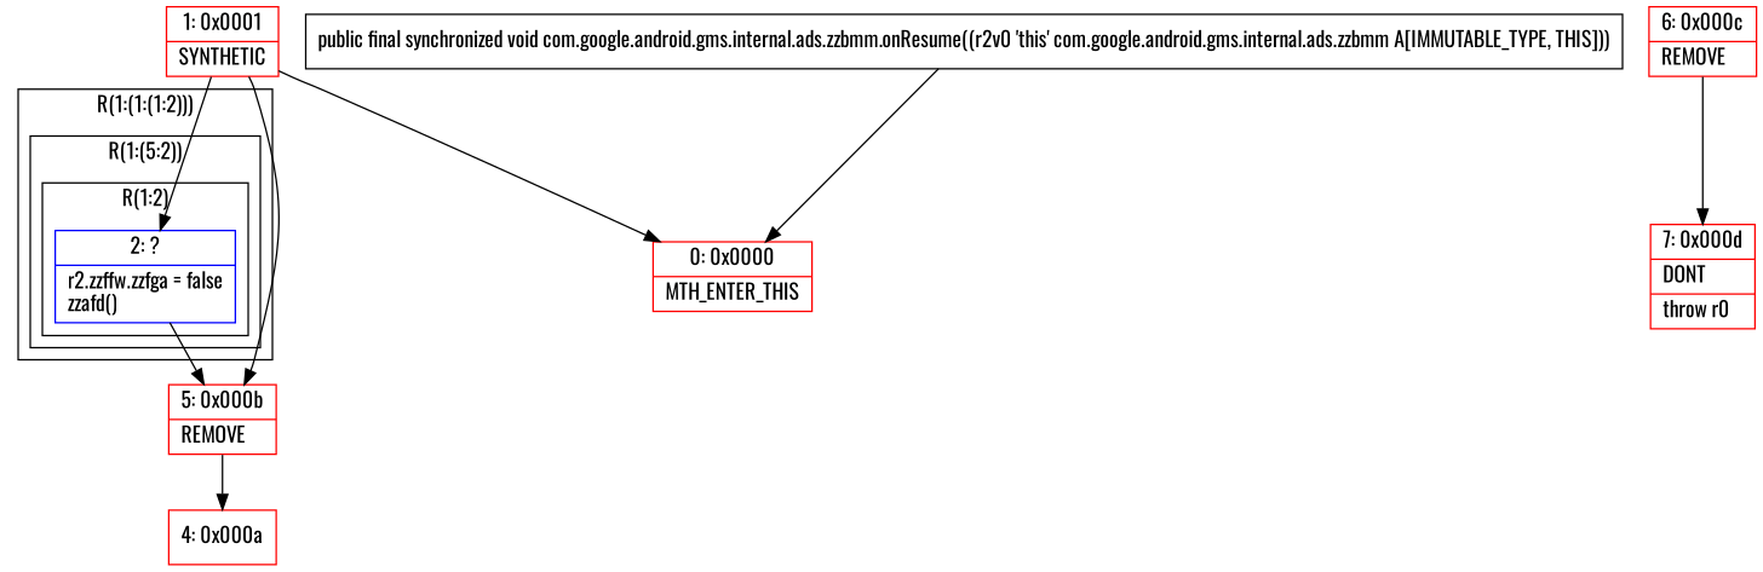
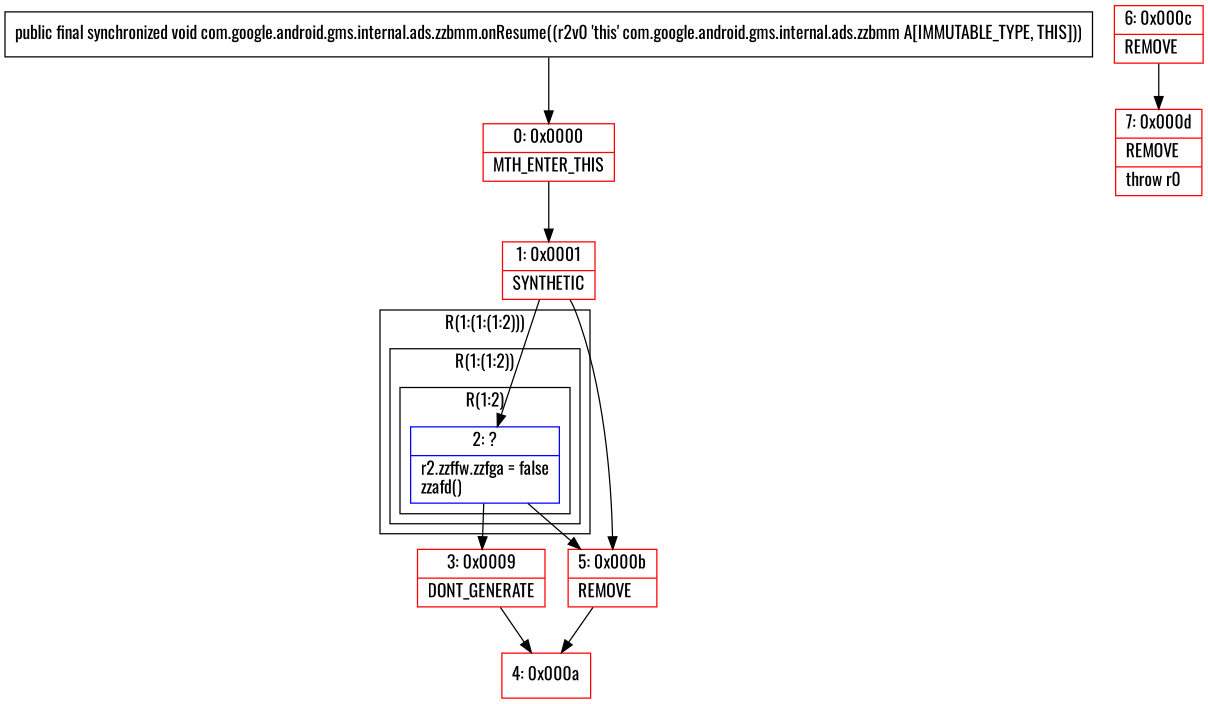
  digraph {
    fontname=Oswald
    node [color=red fontname=Oswald shape=record]
    edge [fontname=Oswald]
    n1 [color=blue label="{2\:\ ?|r2.zzffw.zzfga = false\lzzafd()\l}"]
+   n2 [label="{3\:\ 0x0009|DONT_GENERATE\l}"]
    n3 [label="{5\:\ 0x000b|REMOVE\l}"]
    n4 [label="{4\:\ 0x000a}"]
    n5 [label="{0\:\ 0x0000|MTH_ENTER_THIS\l}"]
    n6 [label="{1\:\ 0x0001|SYNTHETIC\l}"]
    n7 [label="{6\:\ 0x000c|REMOVE\l}"]
-   n8 [label="{7\:\ 0x000d|DONT\l|throw r0\l}"]
+   n8 [label="{7\:\ 0x000d|REMOVE\l|throw r0\l}"]
    n9 [label="{public final synchronized void com.google.android.gms.internal.ads.zzbmm.onResume((r2v0 'this' com.google.android.gms.internal.ads.zzbmm A[IMMUTABLE_TYPE, THIS])) }" color=""]
    subgraph cluster_1 {
      label="R(1:(1:(1:2)))"
      subgraph cluster_2 {
-       label="R(1:(5:2))"
+       label="R(1:(1:2))"
        subgraph cluster_3 {
          label="R(1:2)"
          n1
        }
      }
    }
+   n1 -> n2
    n1 -> n3
+   n2 -> n4
    n3 -> n4
-   n6 -> n5
+   n5 -> n6
    n6 -> n1
    n6 -> n3
    n7 -> n8
    n9 -> n5
  }
